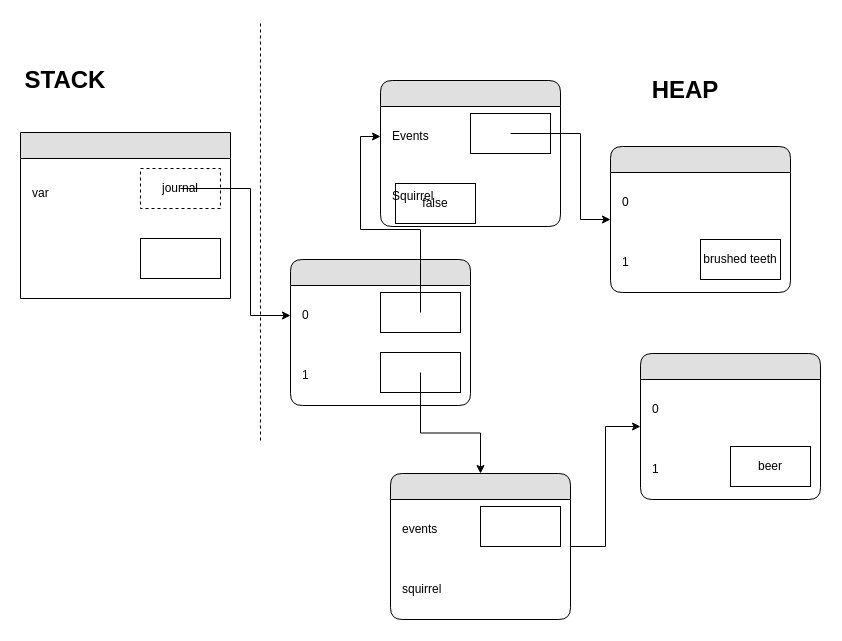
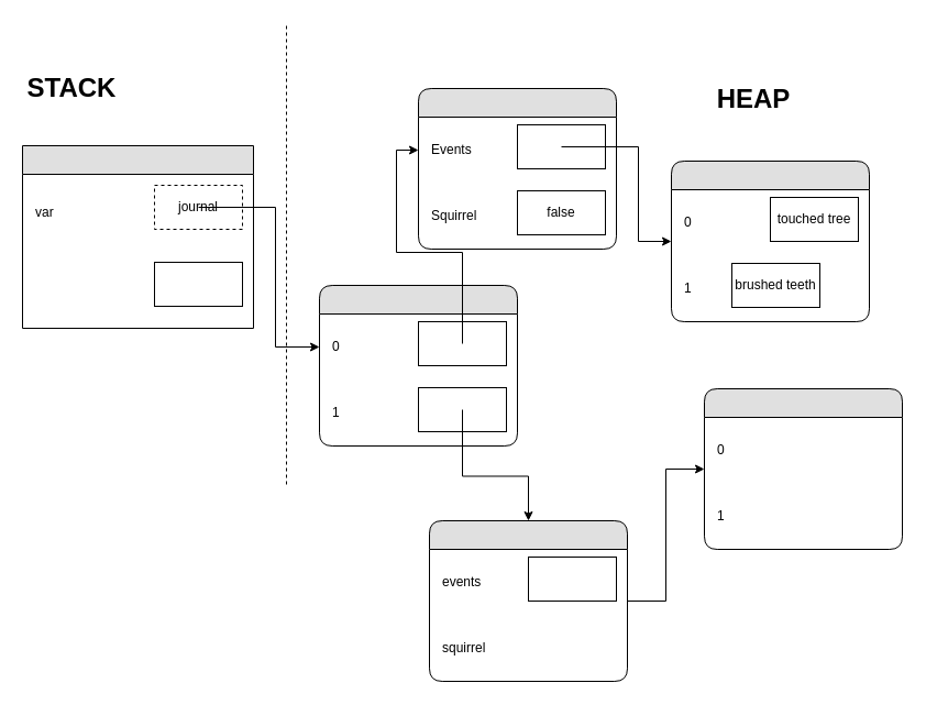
  <mxCell id="0" />
  <mxCell id="1" parent="0" />
  <mxCell id="2" value="" style="swimlane;html=1;fontStyle=0;childLayout=stackLayout;horizontal=1;startSize=26;fillColor=#e0e0e0;horizontalStack=0;resizeParent=1;resizeLast=0;collapsible=1;marginBottom=0;swimlaneFillColor=#ffffff;align=center;rounded=0;shadow=0;comic=0;labelBackgroundColor=none;strokeColor=#000000;strokeWidth=1;fontFamily=Verdana;fontSize=12;fontColor=#000000;" vertex="1" parent="1"><mxGeometry x="20" y="132" width="210" height="166" as="geometry" /></mxCell>
  <mxCell id="3" value="var" style="rounded=0;whiteSpace=wrap;html=1;container=1;recursiveResize=0;collapsible=0;strokeColor=none;strokeWidth=1;fillColor=none;portConstraint=eastwest;align=left;labelPosition=center;verticalLabelPosition=middle;verticalAlign=middle;spacingLeft=10;" vertex="1" parent="2"><mxGeometry y="26" width="210" height="70" as="geometry" /></mxCell>
  <mxCell id="4" value="journal" style="rounded=0;whiteSpace=wrap;html=1;strokeColor=#000000;strokeWidth=1;fillColor=none;points=[[0.5,0.5,0]];dashed=1;" vertex="1" parent="3"><mxGeometry x="120" y="10" width="80" height="40" as="geometry" /></mxCell>
  <mxCell id="5" value="" style="rounded=0;whiteSpace=wrap;html=1;container=1;recursiveResize=0;collapsible=0;strokeColor=none;strokeWidth=1;fillColor=none;portConstraint=eastwest;align=left;labelPosition=center;verticalLabelPosition=middle;verticalAlign=middle;spacingLeft=10;" vertex="1" parent="2"><mxGeometry y="96" width="210" height="70" as="geometry" /></mxCell>
  <mxCell id="6" value="" style="rounded=0;whiteSpace=wrap;html=1;strokeColor=#000000;strokeWidth=1;fillColor=none;points=[[0.5,0.5,0]]" vertex="1" parent="5"><mxGeometry x="120" y="10" width="80" height="40" as="geometry" /></mxCell>
  <mxCell id="7" value="&lt;font style=&quot;font-size: 24px&quot;&gt;&lt;b&gt;STACK&lt;/b&gt;&lt;/font&gt;" style="text;html=1;strokeColor=none;fillColor=none;align=center;verticalAlign=middle;whiteSpace=wrap;rounded=0;" vertex="1" parent="1"><mxGeometry x="20" y="70" width="90" height="20" as="geometry" /></mxCell>
  <mxCell id="8" value="&lt;font style=&quot;font-size: 24px&quot;&gt;&lt;b&gt;HEAP&lt;/b&gt;&lt;/font&gt;" style="text;html=1;strokeColor=none;fillColor=none;align=center;verticalAlign=middle;whiteSpace=wrap;rounded=0;" vertex="1" parent="1"><mxGeometry x="640" y="80" width="90" height="20" as="geometry" /></mxCell>
  <mxCell id="9" value="" style="endArrow=none;dashed=1;html=1;" edge="1" parent="1"><mxGeometry width="50" height="50" relative="1" as="geometry"><mxPoint x="260" y="440" as="sourcePoint" /><mxPoint x="260" y="20" as="targetPoint" /></mxGeometry></mxCell>
  <mxCell id="10" value="" style="swimlane;html=1;fontStyle=0;childLayout=stackLayout;horizontal=1;startSize=26;fillColor=#e0e0e0;horizontalStack=0;resizeParent=1;resizeLast=0;collapsible=1;marginBottom=0;swimlaneFillColor=#ffffff;align=center;rounded=1;shadow=0;comic=0;labelBackgroundColor=none;strokeColor=#000000;strokeWidth=1;fontFamily=Verdana;fontSize=12;fontColor=#000000;" vertex="1" parent="1"><mxGeometry x="380" y="80" width="180" height="146" as="geometry" /></mxCell>
  <mxCell id="11" value="Events" style="rounded=0;whiteSpace=wrap;html=1;container=1;recursiveResize=0;collapsible=0;strokeColor=none;strokeWidth=1;fillColor=none;portConstraint=eastwest;align=left;labelPosition=center;verticalLabelPosition=middle;verticalAlign=middle;spacingLeft=10;" vertex="1" parent="10"><mxGeometry y="26" width="180" height="60" as="geometry" /></mxCell>
  <mxCell id="12" value="" style="rounded=0;whiteSpace=wrap;html=1;strokeColor=#000000;strokeWidth=1;fillColor=none;points=[[0.5,0.5,0]]" vertex="1" parent="11"><mxGeometry x="90" y="7" width="80" height="40" as="geometry" /></mxCell>
  <mxCell id="13" value="Squirrel" style="rounded=0;whiteSpace=wrap;html=1;container=1;recursiveResize=0;collapsible=0;strokeColor=none;strokeWidth=1;fillColor=none;portConstraint=eastwest;align=left;labelPosition=center;verticalLabelPosition=middle;verticalAlign=middle;spacingLeft=10;" vertex="1" parent="10"><mxGeometry y="86" width="180" height="60" as="geometry" /></mxCell>
- <mxCell id="14" value="false" style="rounded=0;whiteSpace=wrap;html=1;strokeColor=#000000;strokeWidth=1;fillColor=none;points=[[0.5,0.5,0]]" vertex="1" parent="13"><mxGeometry x="15" y="17" width="80" height="40" as="geometry" /></mxCell>
+ <mxCell id="14" value="false" style="rounded=0;whiteSpace=wrap;html=1;strokeColor=#000000;strokeWidth=1;fillColor=none;points=[[0.5,0.5,0]]" vertex="1" parent="13"><mxGeometry x="90" y="7" width="80" height="40" as="geometry" /></mxCell>
  <mxCell id="15" value="" style="swimlane;html=1;fontStyle=0;childLayout=stackLayout;horizontal=1;startSize=26;fillColor=#e0e0e0;horizontalStack=0;resizeParent=1;resizeLast=0;collapsible=1;marginBottom=0;swimlaneFillColor=#ffffff;align=center;rounded=1;shadow=0;comic=0;labelBackgroundColor=none;strokeColor=#000000;strokeWidth=1;fontFamily=Verdana;fontSize=12;fontColor=#000000;" vertex="1" parent="1"><mxGeometry x="610" y="146" width="180" height="146" as="geometry" /></mxCell>
  <mxCell id="16" value="0" style="rounded=0;whiteSpace=wrap;html=1;container=1;recursiveResize=0;collapsible=0;strokeColor=none;strokeWidth=1;fillColor=none;portConstraint=eastwest;align=left;labelPosition=center;verticalLabelPosition=middle;verticalAlign=middle;spacingLeft=10;" vertex="1" parent="15"><mxGeometry y="26" width="180" height="60" as="geometry" /></mxCell>
+ <mxCell id="17" value="touched tree" style="rounded=0;whiteSpace=wrap;html=1;strokeColor=#000000;strokeWidth=1;fillColor=none;points=[[0.5,0.5,0]]" vertex="1" parent="16"><mxGeometry x="90" y="7" width="80" height="40" as="geometry" /></mxCell>
  <mxCell id="18" value="1" style="rounded=0;whiteSpace=wrap;html=1;container=1;recursiveResize=0;collapsible=0;strokeColor=none;strokeWidth=1;fillColor=none;portConstraint=eastwest;align=left;labelPosition=center;verticalLabelPosition=middle;verticalAlign=middle;spacingLeft=10;" vertex="1" parent="15"><mxGeometry y="86" width="180" height="60" as="geometry" /></mxCell>
- <mxCell id="19" value="brushed teeth" style="rounded=0;whiteSpace=wrap;html=1;strokeColor=#000000;strokeWidth=1;fillColor=none;points=[[0.5,0.5,0]]" vertex="1" parent="18"><mxGeometry x="90" y="7" width="80" height="40" as="geometry" /></mxCell>
+ <mxCell id="19" value="brushed teeth" style="rounded=0;whiteSpace=wrap;html=1;strokeColor=#000000;strokeWidth=1;fillColor=none;points=[[0.5,0.5,0]]" vertex="1" parent="18"><mxGeometry x="55" y="7" width="80" height="40" as="geometry" /></mxCell>
  <mxCell id="20" style="edgeStyle=orthogonalEdgeStyle;rounded=0;orthogonalLoop=1;jettySize=auto;html=1;" edge="1" parent="1" source="21" target="34"><mxGeometry relative="1" as="geometry" /></mxCell>
  <mxCell id="21" value="" style="swimlane;html=1;fontStyle=0;childLayout=stackLayout;horizontal=1;startSize=26;fillColor=#e0e0e0;horizontalStack=0;resizeParent=1;resizeLast=0;collapsible=1;marginBottom=0;swimlaneFillColor=#ffffff;align=center;rounded=1;shadow=0;comic=0;labelBackgroundColor=none;strokeColor=#000000;strokeWidth=1;fontFamily=Verdana;fontSize=12;fontColor=#000000;" vertex="1" parent="1"><mxGeometry x="390" y="473" width="180" height="146" as="geometry" /></mxCell>
  <mxCell id="22" value="events" style="rounded=0;whiteSpace=wrap;html=1;container=1;recursiveResize=0;collapsible=0;strokeColor=none;strokeWidth=1;fillColor=none;portConstraint=eastwest;align=left;labelPosition=center;verticalLabelPosition=middle;verticalAlign=middle;spacingLeft=10;" vertex="1" parent="21"><mxGeometry y="26" width="180" height="60" as="geometry" /></mxCell>
  <mxCell id="23" value="" style="rounded=0;whiteSpace=wrap;html=1;strokeColor=#000000;strokeWidth=1;fillColor=none;points=[[0.5,0.5,0]]" vertex="1" parent="22"><mxGeometry x="90" y="7" width="80" height="40" as="geometry" /></mxCell>
  <mxCell id="24" value="squirrel" style="rounded=0;whiteSpace=wrap;html=1;container=1;recursiveResize=0;collapsible=0;strokeColor=none;strokeWidth=1;fillColor=none;portConstraint=eastwest;align=left;labelPosition=center;verticalLabelPosition=middle;verticalAlign=middle;spacingLeft=10;" vertex="1" parent="21"><mxGeometry y="86" width="180" height="60" as="geometry" /></mxCell>
  <mxCell id="25" value="" style="swimlane;html=1;fontStyle=0;childLayout=stackLayout;horizontal=1;startSize=26;fillColor=#e0e0e0;horizontalStack=0;resizeParent=1;resizeLast=0;collapsible=1;marginBottom=0;swimlaneFillColor=#ffffff;align=center;rounded=1;shadow=0;comic=0;labelBackgroundColor=none;strokeColor=#000000;strokeWidth=1;fontFamily=Verdana;fontSize=12;fontColor=#000000;" vertex="1" parent="1"><mxGeometry x="290" y="259" width="180" height="146" as="geometry" /></mxCell>
  <mxCell id="26" value="0" style="rounded=0;whiteSpace=wrap;html=1;container=1;recursiveResize=0;collapsible=0;strokeColor=none;strokeWidth=1;fillColor=none;portConstraint=eastwest;align=left;labelPosition=center;verticalLabelPosition=middle;verticalAlign=middle;spacingLeft=10;" vertex="1" parent="25"><mxGeometry y="26" width="180" height="60" as="geometry" /></mxCell>
  <mxCell id="27" value="" style="rounded=0;whiteSpace=wrap;html=1;strokeColor=#000000;strokeWidth=1;fillColor=none;points=[[0.5,0.5,0]]" vertex="1" parent="26"><mxGeometry x="90" y="7" width="80" height="40" as="geometry" /></mxCell>
  <mxCell id="28" value="1" style="rounded=0;whiteSpace=wrap;html=1;container=1;recursiveResize=0;collapsible=0;strokeColor=none;strokeWidth=1;fillColor=none;portConstraint=eastwest;align=left;labelPosition=center;verticalLabelPosition=middle;verticalAlign=middle;spacingLeft=10;" vertex="1" parent="25"><mxGeometry y="86" width="180" height="60" as="geometry" /></mxCell>
  <mxCell id="29" value="" style="rounded=0;whiteSpace=wrap;html=1;strokeColor=#000000;strokeWidth=1;fillColor=none;points=[[0.5,0.5,0]]" vertex="1" parent="28"><mxGeometry x="90" y="7" width="80" height="40" as="geometry" /></mxCell>
  <mxCell id="30" style="edgeStyle=orthogonalEdgeStyle;rounded=0;orthogonalLoop=1;jettySize=auto;html=1;exitX=0.5;exitY=0.5;exitDx=0;exitDy=0;exitPerimeter=0;" edge="1" parent="1" source="4" target="26"><mxGeometry relative="1" as="geometry"><Array as="points"><mxPoint x="250" y="188" /><mxPoint x="250" y="315" /></Array></mxGeometry></mxCell>
  <mxCell id="31" style="edgeStyle=orthogonalEdgeStyle;rounded=0;orthogonalLoop=1;jettySize=auto;html=1;exitX=0.5;exitY=0.5;exitDx=0;exitDy=0;exitPerimeter=0;" edge="1" parent="1" source="27" target="11"><mxGeometry relative="1" as="geometry" /></mxCell>
  <mxCell id="32" style="edgeStyle=orthogonalEdgeStyle;rounded=0;orthogonalLoop=1;jettySize=auto;html=1;exitX=0.5;exitY=0.5;exitDx=0;exitDy=0;exitPerimeter=0;" edge="1" parent="1" source="12" target="15"><mxGeometry relative="1" as="geometry" /></mxCell>
  <mxCell id="33" style="edgeStyle=orthogonalEdgeStyle;rounded=0;orthogonalLoop=1;jettySize=auto;html=1;exitX=0.5;exitY=0.5;exitDx=0;exitDy=0;exitPerimeter=0;" edge="1" parent="1" source="29" target="21"><mxGeometry relative="1" as="geometry" /></mxCell>
  <mxCell id="34" value="" style="swimlane;html=1;fontStyle=0;childLayout=stackLayout;horizontal=1;startSize=26;fillColor=#e0e0e0;horizontalStack=0;resizeParent=1;resizeLast=0;collapsible=1;marginBottom=0;swimlaneFillColor=#ffffff;align=center;rounded=1;shadow=0;comic=0;labelBackgroundColor=none;strokeColor=#000000;strokeWidth=1;fontFamily=Verdana;fontSize=12;fontColor=#000000;" vertex="1" parent="1"><mxGeometry x="640" y="353" width="180" height="146" as="geometry" /></mxCell>
  <mxCell id="35" value="0" style="rounded=0;whiteSpace=wrap;html=1;container=1;recursiveResize=0;collapsible=0;strokeColor=none;strokeWidth=1;fillColor=none;portConstraint=eastwest;align=left;labelPosition=center;verticalLabelPosition=middle;verticalAlign=middle;spacingLeft=10;" vertex="1" parent="34"><mxGeometry y="26" width="180" height="60" as="geometry" /></mxCell>
  <mxCell id="36" value="1" style="rounded=0;whiteSpace=wrap;html=1;container=1;recursiveResize=0;collapsible=0;strokeColor=none;strokeWidth=1;fillColor=none;portConstraint=eastwest;align=left;labelPosition=center;verticalLabelPosition=middle;verticalAlign=middle;spacingLeft=10;" vertex="1" parent="34"><mxGeometry y="86" width="180" height="60" as="geometry" /></mxCell>
- <mxCell id="37" value="beer" style="rounded=0;whiteSpace=wrap;html=1;strokeColor=#000000;strokeWidth=1;fillColor=none;points=[[0.5,0.5,0]]" vertex="1" parent="36"><mxGeometry x="90" y="7" width="80" height="40" as="geometry" /></mxCell>
